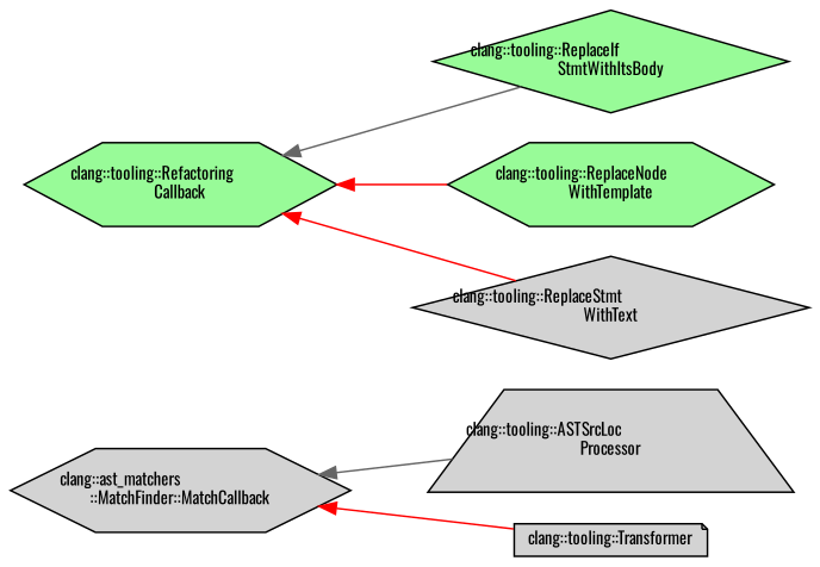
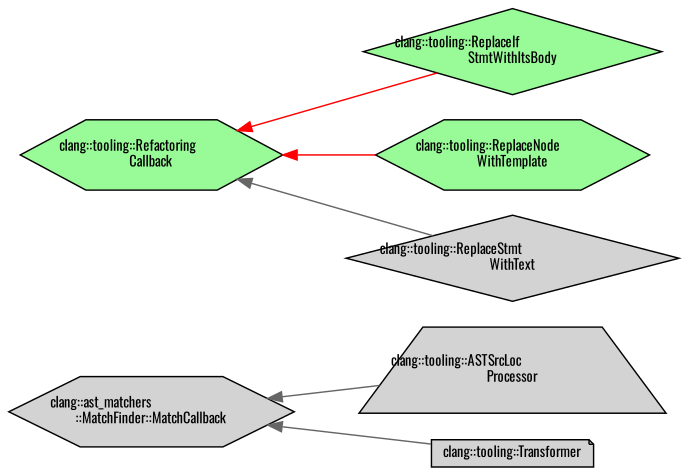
  digraph {
    fontname=Oswald
    rankdir=LR
    node [color=black fillcolor=lightgrey fontname=Oswald fontsize=10 shape=hexagon style=filled]
    edge [color=red dir=back fontname=Oswald fontsize=10 labelfontname=Helvetica labelfontsize=10 style=solid]
    n1 [fontcolor=black height=0.2 label="clang::ast_matchers\l::MatchFinder::MatchCallback" width=0.4]
    n2 [height=0.2 label="clang::tooling::ASTSrcLoc\lProcessor" shape=trapezium width=0.4]
    n3 [height=0.2 label="clang::tooling::Transformer" shape=note width=0.4]
    n4 [fillcolor=palegreen height=0.2 label="clang::tooling::Refactoring\lCallback" width=0.4]
    n5 [fillcolor=palegreen height=0.2 label="clang::tooling::ReplaceIf\lStmtWithItsBody" shape=diamond width=0.4]
    n6 [fillcolor=palegreen height=0.2 label="clang::tooling::ReplaceNode\lWithTemplate" width=0.4]
    n7 [height=0.2 label="clang::tooling::ReplaceStmt\lWithText" shape=diamond width=0.4]
    n1 -> n2 [color=gray40]
-   n1 -> n3
-   n4 -> n5 [color=gray40]
+   n1 -> n3 [color=gray40]
+   n4 -> n5
    n4 -> n6
-   n4 -> n7
+   n4 -> n7 [color=gray40]
  }
